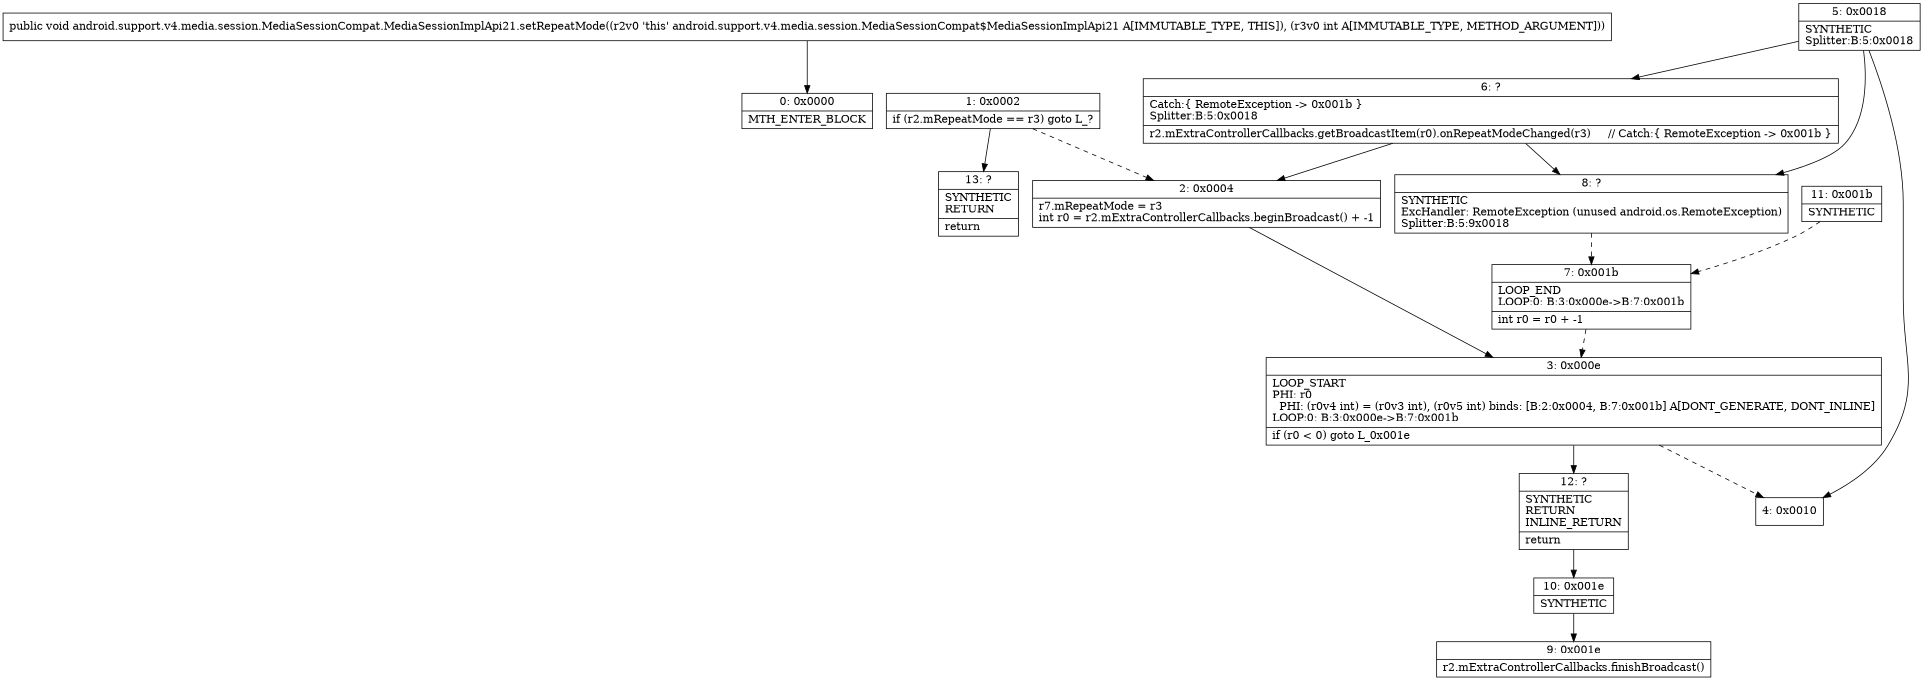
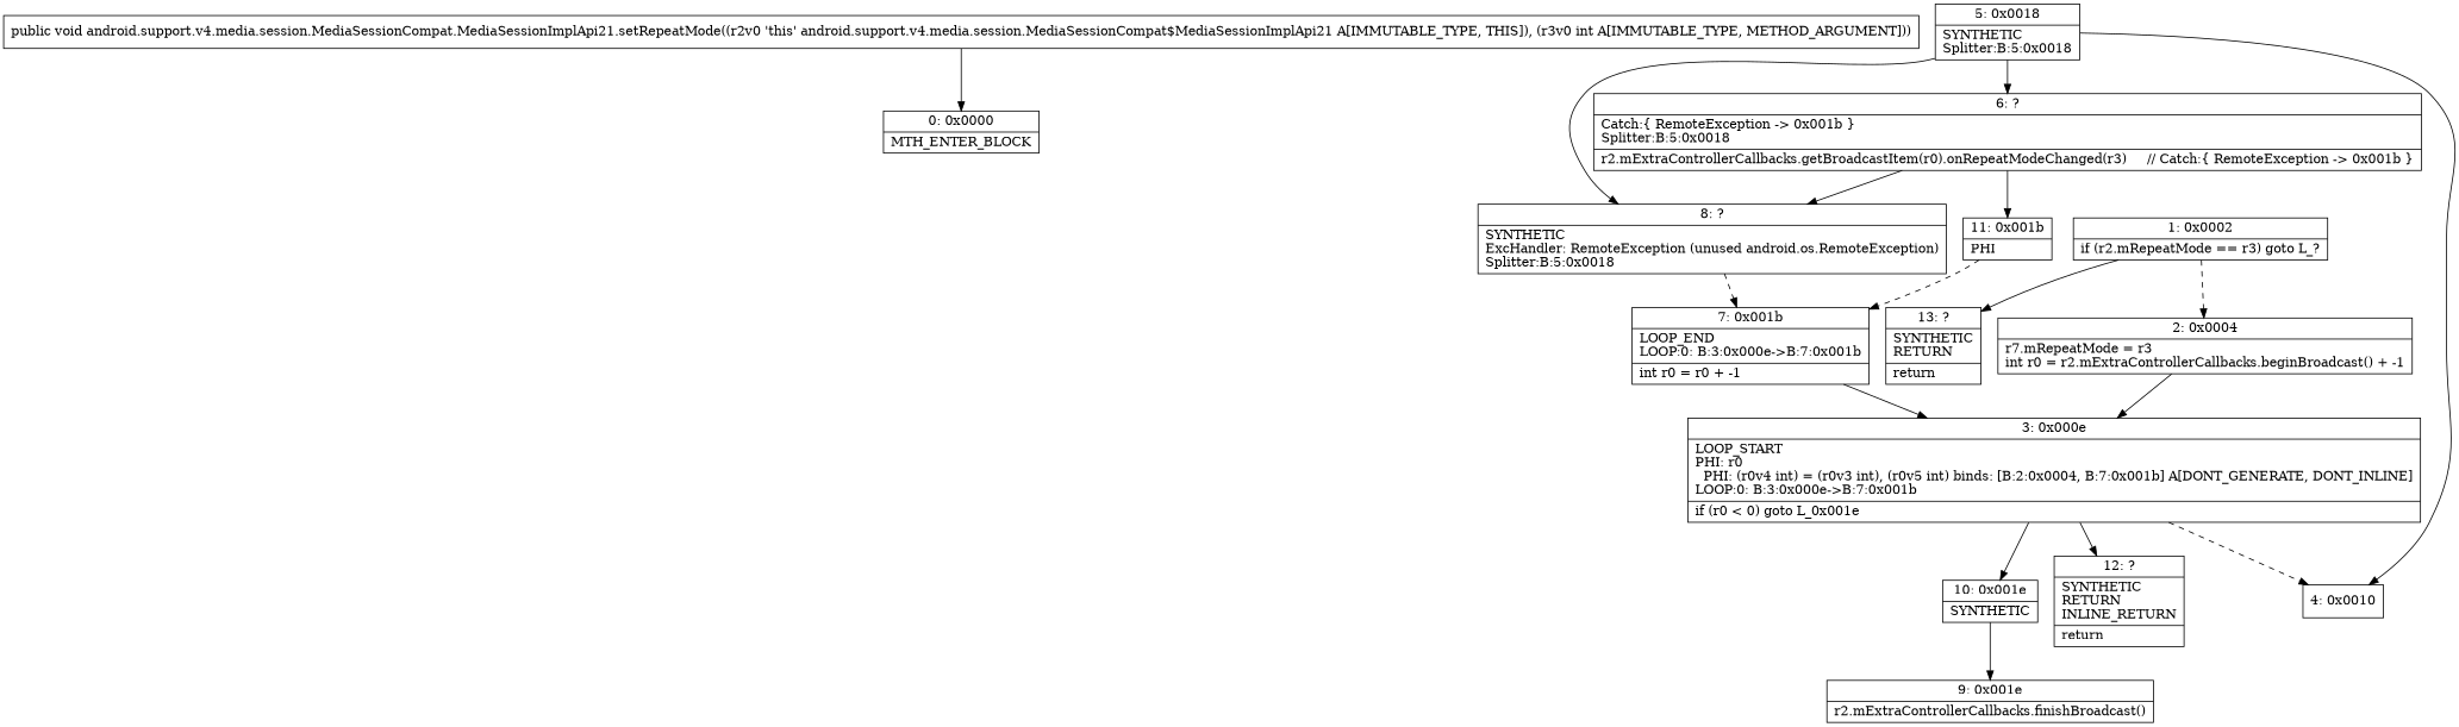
  digraph {
    node [shape=record]
    n1 [label="{0\:\ 0x0000|MTH_ENTER_BLOCK\l}"]
    n2 [label="{1\:\ 0x0002|if (r2.mRepeatMode == r3) goto L_?\l}"]
    n3 [label="{2\:\ 0x0004|r7.mRepeatMode = r3\lint r0 = r2.mExtraControllerCallbacks.beginBroadcast() + \-1\l}"]
    n4 [label="{13\:\ ?|SYNTHETIC\lRETURN\l|return\l}"]
    n5 [label="{3\:\ 0x000e|LOOP_START\lPHI: r0 \l  PHI: (r0v4 int) = (r0v3 int), (r0v5 int) binds: [B:2:0x0004, B:7:0x001b] A[DONT_GENERATE, DONT_INLINE]\lLOOP:0: B:3:0x000e\-\>B:7:0x001b\l|if (r0 \< 0) goto L_0x001e\l}"]
    n6 [label="{4\:\ 0x0010}"]
    n7 [label="{10\:\ 0x001e|SYNTHETIC\l}"]
    n8 [label="{12\:\ ?|SYNTHETIC\lRETURN\lINLINE_RETURN\l|return\l}"]
    n9 [label="{9\:\ 0x001e|r2.mExtraControllerCallbacks.finishBroadcast()\l}"]
    n10 [label="{5\:\ 0x0018|SYNTHETIC\lSplitter:B:5:0x0018\l}"]
    n11 [label="{6\:\ ?|Catch:\{ RemoteException \-\> 0x001b \}\lSplitter:B:5:0x0018\l|r2.mExtraControllerCallbacks.getBroadcastItem(r0).onRepeatModeChanged(r3)     \/\/ Catch:\{ RemoteException \-\> 0x001b \}\l}"]
-   n12 [label="{8\:\ ?|SYNTHETIC\lExcHandler: RemoteException (unused android.os.RemoteException)\lSplitter:B:5:9x0018\l}"]
-   n13 [label="{11\:\ 0x001b|SYNTHETIC\l}"]
+   n12 [label="{8\:\ ?|SYNTHETIC\lExcHandler: RemoteException (unused android.os.RemoteException)\lSplitter:B:5:0x0018\l}"]
+   n13 [label="{11\:\ 0x001b|PHI\l}"]
    n14 [label="{7\:\ 0x001b|LOOP_END\lLOOP:0: B:3:0x000e\-\>B:7:0x001b\l|int r0 = r0 + \-1\l}"]
    n15 [label="{public void android.support.v4.media.session.MediaSessionCompat.MediaSessionImplApi21.setRepeatMode((r2v0 'this' android.support.v4.media.session.MediaSessionCompat$MediaSessionImplApi21 A[IMMUTABLE_TYPE, THIS]), (r3v0 int A[IMMUTABLE_TYPE, METHOD_ARGUMENT])) }"]
    n2 -> n3 [style=dashed]
    n2 -> n4
    n3 -> n5
    n5 -> n6 [style=dashed]
-   n8 -> n7
+   n5 -> n7
    n5 -> n8
    n7 -> n9
    n10 -> n6
    n10 -> n11
    n10 -> n12
    n11 -> n12
-   n11 -> n3
+   n11 -> n13
    n12 -> n14 [style=dashed]
    n13 -> n14 [style=dashed]
-   n14 -> n5 [style=dashed]
+   n14 -> n5
    n15 -> n1
  }
